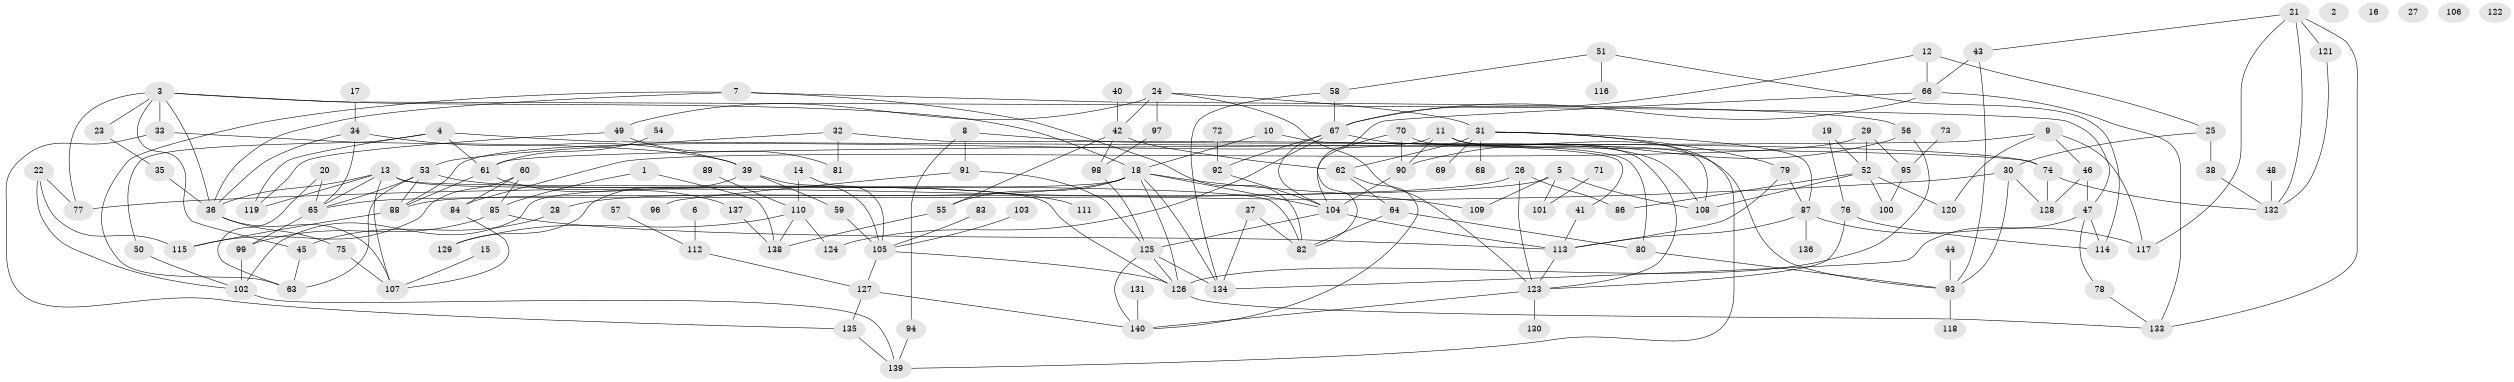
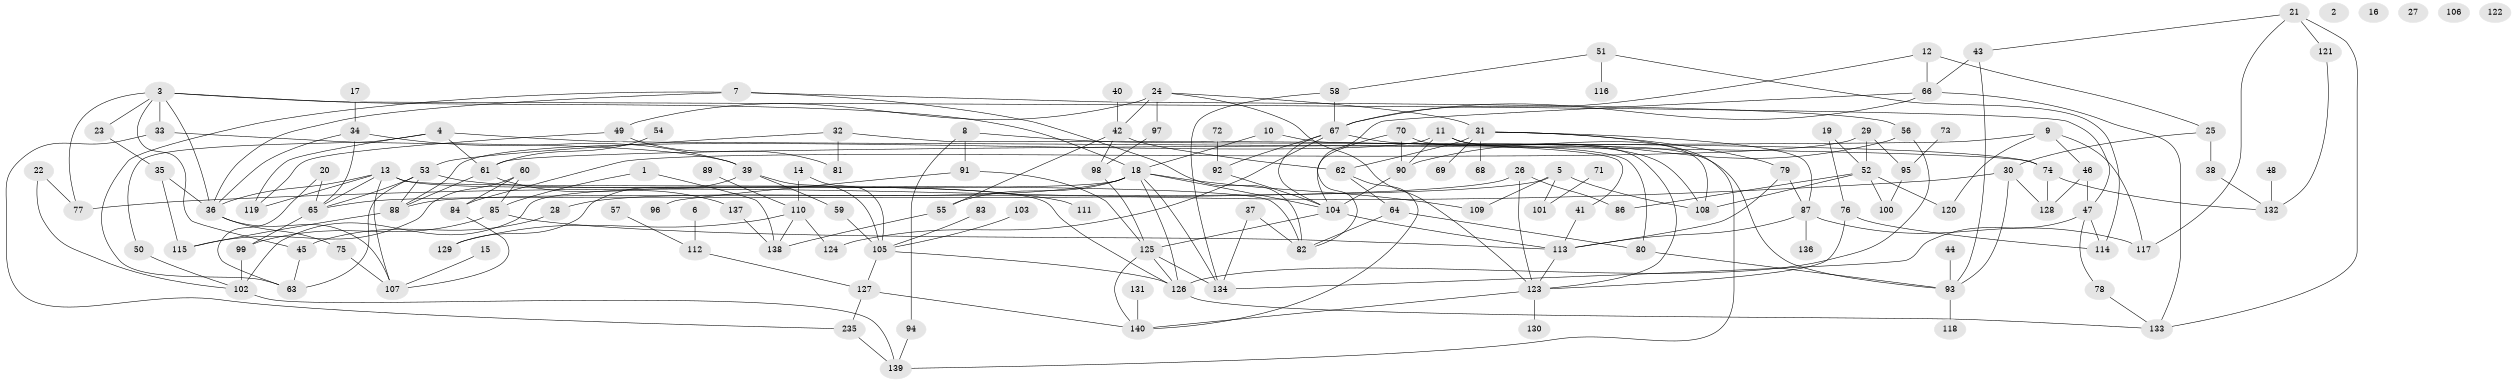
  graph {
    node [color=gray90 style=filled]
    1
    85
    138
    113
    99
    2
    3
    18
    23
    33
    36
    45
    47
    77
    109
    126
    28
    55
    102
    104
    134
    35
    39
-   135
+   135 [label=235]
    107
    75
    63
    78
    114
    4
    50
    61
    74
    119
    88
    137
    132
    128
    5
    101
    108
    115
    6
    112
    127
    7
    56
    82
    90
    8
    91
    94
    96
    125
    139
    9
    46
    117
    120
    10
    80
    93
    11
    118
    12
    25
    66
    67
    30
    38
    133
    92
    124
    13
    65
    14
    105
    110
    129
    15
    16
    17
    34
    19
    52
    76
    86
    100
    123
    20
    21
    43
    121
    22
    24
    31
    42
    49
    97
    62
    68
    69
    79
    87
    98
    81
    140
    130
    26
    27
    29
    84
    95
    64
    136
    32
    41
    53
    111
    59
    37
    40
    44
    48
    51
    58
    116
    54
    57
    60
    70
    71
    72
    73
    83
    89
    103
    106
    122
    131
    1 -- 85
    1 -- 138
    85 -- 113
    85 -- 99
    113 -- 123
    99 -- 102
    3 -- 18
    3 -- 23
    3 -- 33
    3 -- 36
    3 -- 45
    3 -- 47
    3 -- 77
    18 -- 109
    18 -- 126
    18 -- 28
    18 -- 55
    18 -- 102
    18 -- 104
    18 -- 134
    23 -- 35
    33 -- 39
    33 -- 135
    36 -- 107
    36 -- 75
    45 -- 63
    47 -- 134
    47 -- 78
    47 -- 114
    126 -- 133
    28 -- 45
    55 -- 138
    102 -- 139
    104 -- 113
    104 -- 125
    35 -- 36
    39 -- 105
    39 -- 129
    39 -- 59
    135 -- 139
    75 -- 107
    78 -- 133
    4 -- 50
    4 -- 61
    4 -- 74
    4 -- 119
    50 -- 102
    61 -- 88
    61 -- 137
    74 -- 132
    74 -- 128
    88 -- 115
    137 -- 138
    5 -- 109
    5 -- 88
    5 -- 101
    5 -- 108
    6 -- 112
    112 -- 127
    127 -- 135
    127 -- 140
    7 -- 36
    7 -- 63
    7 -- 56
    7 -- 82
    56 -- 126
    56 -- 90
    90 -- 104
    8 -- 74
    8 -- 91
    8 -- 94
    91 -- 96
    91 -- 125
    94 -- 139
    125 -- 126
    125 -- 134
    125 -- 140
    9 -- 61
    9 -- 46
    9 -- 117
    9 -- 120
    46 -- 47
    46 -- 128
    10 -- 18
    10 -- 80
    80 -- 93
    93 -- 118
    11 -- 88
    11 -- 108
    11 -- 90
    11 -- 93
    12 -- 25
    12 -- 66
    12 -- 67
    25 -- 30
    25 -- 38
    66 -- 82
    66 -- 67
    66 -- 133
    67 -- 104
    67 -- 108
    67 -- 92
    67 -- 124
    30 -- 77
    30 -- 128
    30 -- 93
    38 -- 132
    92 -- 104
    13 -- 36
    13 -- 126
    13 -- 107
    13 -- 119
    13 -- 82
    13 -- 65
    65 -- 99
    14 -- 105
    14 -- 110
    105 -- 126
    105 -- 127
    110 -- 138
    110 -- 124
    110 -- 129
    15 -- 107
    17 -- 34
    34 -- 36
    34 -- 39
    34 -- 65
    19 -- 52
    19 -- 76
    52 -- 108
    52 -- 120
    52 -- 86
    52 -- 100
    76 -- 114
    76 -- 123
    123 -- 140
    123 -- 130
    20 -- 63
    20 -- 65
-   21 -- 132
    21 -- 117
    21 -- 133
    21 -- 43
    21 -- 121
    43 -- 93
    43 -- 66
    121 -- 132
    22 -- 77
    22 -- 102
-   22 -- 115
+   35 -- 115
    24 -- 123
    24 -- 31
    24 -- 42
    24 -- 49
    24 -- 97
    31 -- 139
    31 -- 62
    31 -- 68
    31 -- 69
    31 -- 79
    31 -- 87
    42 -- 55
    42 -- 62
    42 -- 98
    49 -- 119
    49 -- 81
    97 -- 98
    62 -- 140
    62 -- 64
    79 -- 113
    79 -- 87
    87 -- 113
    87 -- 117
    87 -- 136
    98 -- 125
    26 -- 65
    26 -- 86
    26 -- 123
    29 -- 52
    29 -- 84
    29 -- 95
    84 -- 107
    95 -- 100
    64 -- 82
    64 -- 80
    32 -- 81
    32 -- 41
    32 -- 53
    41 -- 113
    53 -- 63
    53 -- 88
    53 -- 65
    53 -- 111
    59 -- 105
    37 -- 134
    37 -- 82
    40 -- 42
    44 -- 93
    48 -- 132
    51 -- 114
    51 -- 58
    51 -- 116
    58 -- 134
    58 -- 67
    54 -- 61
    57 -- 112
    60 -- 85
    60 -- 115
    60 -- 84
    70 -- 104
    70 -- 90
    70 -- 123
    71 -- 101
    72 -- 92
    73 -- 95
    83 -- 105
    89 -- 110
    103 -- 105
    131 -- 140
  }
